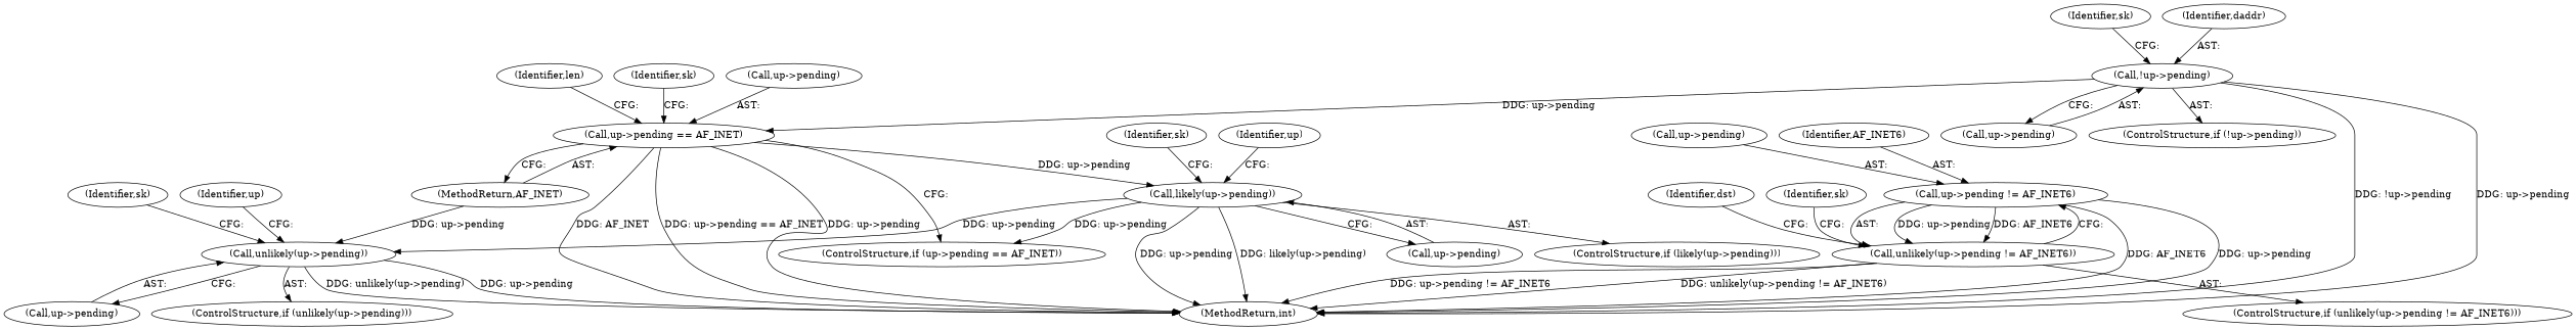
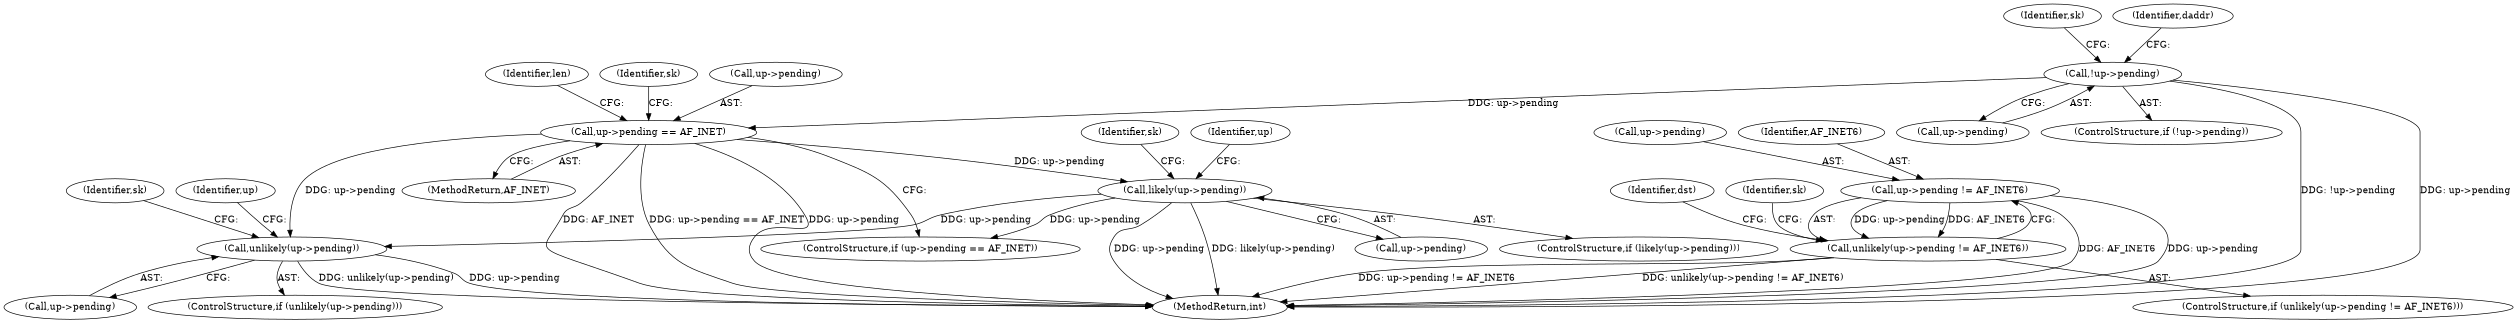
  digraph {
    n1 [label="(Call,likely(up->pending))"]
    n2 [label="(Call,unlikely(up->pending))"]
    n3 [label="(ControlStructure,if (likely(up->pending)))"]
    n4 [label="(Call,up->pending)"]
    n5 [label="(MethodReturn,int)"]
    n6 [label="(ControlStructure,if (up->pending == AF_INET))"]
    n7 [label="(Call,up->pending != AF_INET6)"]
    n8 [label="(Call,unlikely(up->pending != AF_INET6))"]
    n9 [label="(ControlStructure,if (unlikely(up->pending)))"]
    n10 [label="(Call,up->pending)"]
    n11 [label="(Call,up->pending == AF_INET)"]
    n12 [label="(MethodReturn,AF_INET)"]
    n13 [label="(Call,!up->pending)"]
    n14 [label="(ControlStructure,if (!up->pending))"]
    n15 [label="(Call,up->pending)"]
    n16 [label="(ControlStructure,if (unlikely(up->pending != AF_INET6)))"]
    n17 [label="(Identifier,AF_INET6)"]
    n18 [label="(Identifier,up)"]
    n19 [label="(Identifier,up)"]
    n20 [label="(Identifier,dst)"]
    n21 [label="(Identifier,sk)"]
    n22 [label="(Identifier,sk)"]
    n23 [label="(Call,up->pending)"]
    n24 [label="(Identifier,sk)"]
    n25 [label="(Identifier,sk)"]
    n26 [label="(Identifier,len)"]
    n27 [label="(Identifier,sk)"]
    n28 [label="(Call,up->pending)"]
    n29 [label="(Identifier,daddr)"]
    n1 -> n2 [label="DDG: up->pending"]
    n1 -> n3 [label="AST: "]
    n1 -> n4 [label="CFG: "]
    n1 -> n5 [label="DDG: up->pending"]
    n1 -> n5 [label="DDG: likely(up->pending)"]
    n1 -> n6 [label="DDG: up->pending"]
    n2 -> n5 [label="DDG: unlikely(up->pending)"]
    n2 -> n5 [label="DDG: up->pending"]
    n2 -> n9 [label="AST: "]
    n2 -> n10 [label="CFG: "]
    n4 -> n1 [label="AST: "]
    n7 -> n5 [label="DDG: AF_INET6"]
    n7 -> n5 [label="DDG: up->pending"]
    n7 -> n8 [label="AST: "]
    n7 -> n8 [label="DDG: up->pending"]
    n7 -> n8 [label="DDG: AF_INET6"]
    n8 -> n5 [label="DDG: unlikely(up->pending != AF_INET6)"]
    n8 -> n5 [label="DDG: up->pending != AF_INET6"]
    n8 -> n7 [label="CFG: "]
    n8 -> n16 [label="AST: "]
    n10 -> n2 [label="AST: "]
    n11 -> n1 [label="DDG: up->pending"]
-   n12 -> n2 [label="DDG: up->pending"]
+   n11 -> n2 [label="DDG: up->pending"]
    n11 -> n5 [label="DDG: AF_INET"]
    n11 -> n5 [label="DDG: up->pending == AF_INET"]
    n11 -> n5 [label="DDG: up->pending"]
    n11 -> n6 [label="CFG: "]
    n11 -> n12 [label="CFG: "]
    n12 -> n11 [label="AST: "]
    n13 -> n5 [label="DDG: !up->pending"]
    n13 -> n5 [label="DDG: up->pending"]
    n13 -> n11 [label="DDG: up->pending"]
    n13 -> n14 [label="AST: "]
    n13 -> n15 [label="CFG: "]
    n15 -> n13 [label="AST: "]
    n17 -> n7 [label="AST: "]
    n18 -> n2 [label="CFG: "]
    n19 -> n1 [label="CFG: "]
    n20 -> n8 [label="CFG: "]
    n21 -> n2 [label="CFG: "]
    n22 -> n1 [label="CFG: "]
    n23 -> n7 [label="AST: "]
    n24 -> n13 [label="CFG: "]
    n25 -> n8 [label="CFG: "]
    n26 -> n11 [label="CFG: "]
    n27 -> n11 [label="CFG: "]
    n28 -> n11 [label="AST: "]
-   n29 -> n13 [label="AST: "]
+   n29 -> n13 [label="CFG: "]
  }
